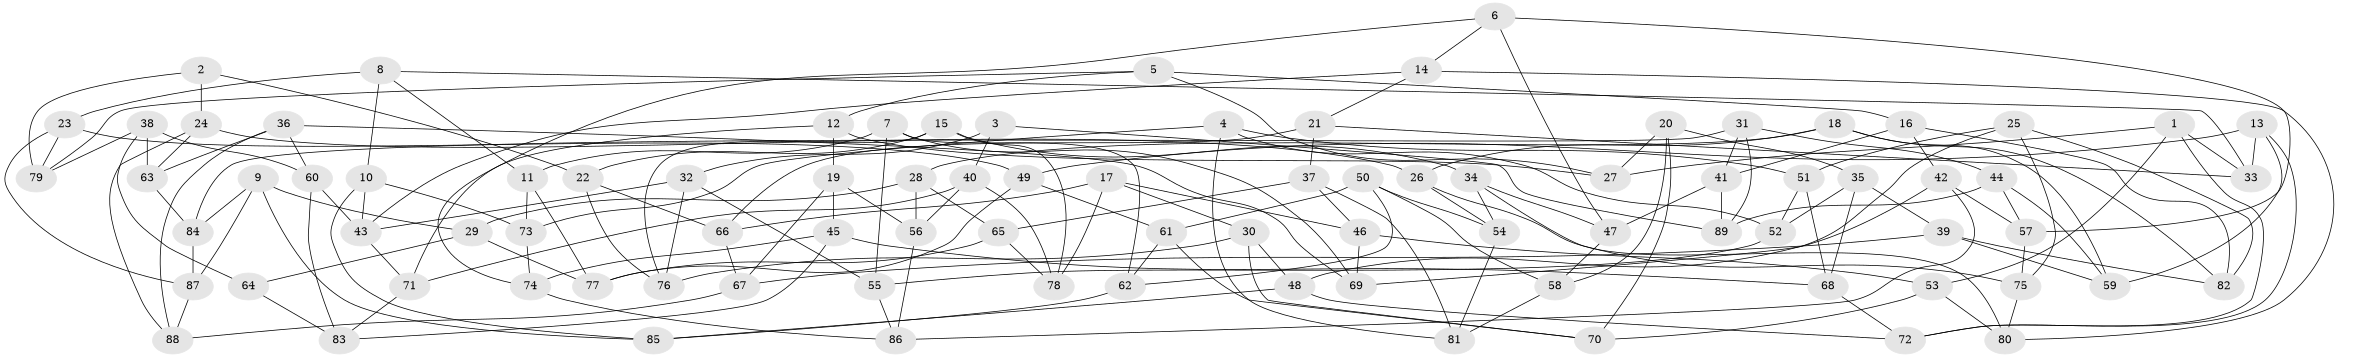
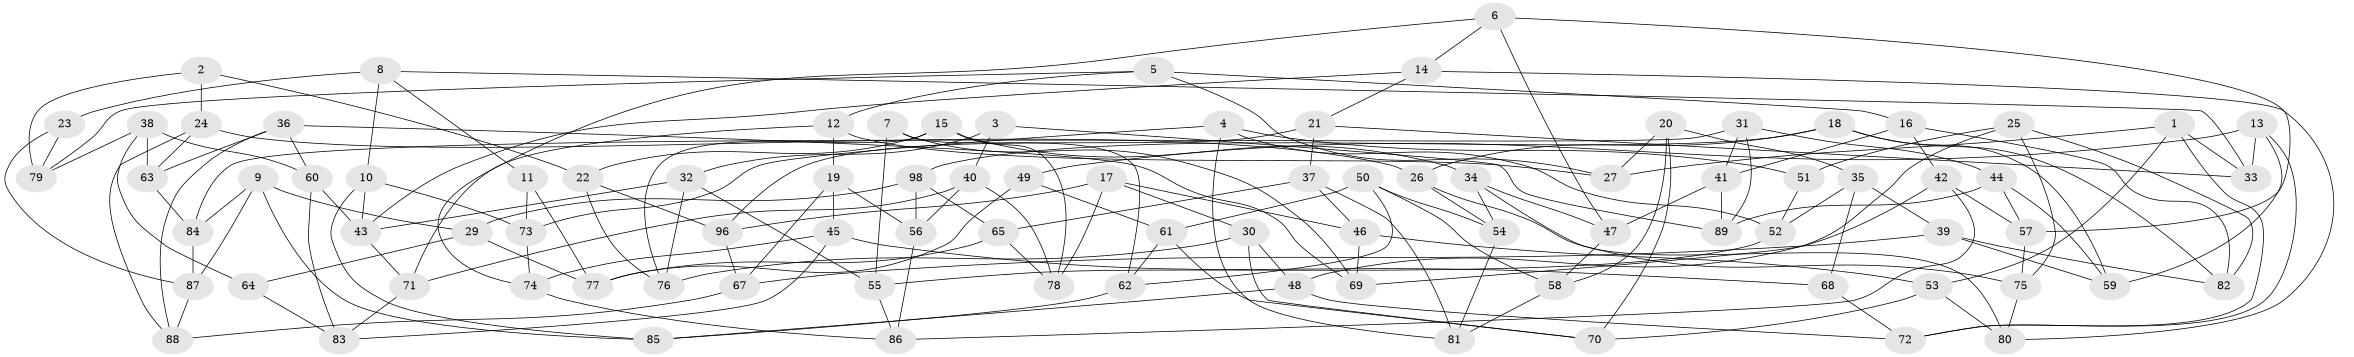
  graph {
    node [color=gray90 style=filled]
    1
    27
    33
    53
    72
    80
    70
    2
    22
    24
    79
    3
    32
    40
    89
    76
-   66
+   66 [label=96]
    26
    63
    88
    55
    43
    71
    78
    56
    4
    51
    52
    73
    81
    68
    74
    5
    12
    16
    19
    41
    42
    82
    6
    14
    47
    57
    21
    58
    75
    86
    7
    11
    62
    69
    77
    85
    8
    10
    23
    87
    49
    9
    29
    84
    64
    45
    67
    83
    13
    59
    61
    37
    15
    34
    54
    48
    17
    30
    46
    18
-   28
+   28 [label=98]
    65
    20
    35
    39
    25
    31
    44
    36
    60
    38
    50
    1 -- 27
    1 -- 33
    1 -- 53
    1 -- 72
    53 -- 80
    53 -- 70
    2 -- 22
    2 -- 24
    2 -- 79
    22 -- 76
    22 -- 66
    24 -- 26
    24 -- 63
    24 -- 88
    3 -- 32
    3 -- 40
    3 -- 89
    32 -- 76
    32 -- 55
    32 -- 43
    40 -- 71
    40 -- 78
    40 -- 56
    66 -- 67
    26 -- 75
    26 -- 54
    63 -- 84
    55 -- 86
    43 -- 71
    71 -- 83
    56 -- 86
    4 -- 51
    4 -- 52
    4 -- 73
    4 -- 81
    51 -- 52
-   51 -- 68
    52 -- 55
    73 -- 74
    68 -- 72
    74 -- 86
    5 -- 27
    5 -- 79
    5 -- 12
    5 -- 16
    12 -- 27
    12 -- 71
    12 -- 19
    16 -- 41
    16 -- 42
    16 -- 82
    19 -- 56
    19 -- 45
    19 -- 67
    41 -- 89
    41 -- 47
    42 -- 57
    42 -- 86
    42 -- 48
    6 -- 74
    6 -- 14
    6 -- 47
    6 -- 57
    14 -- 80
    14 -- 43
    14 -- 21
    47 -- 58
    57 -- 75
    21 -- 33
    21 -- 66
    21 -- 37
    58 -- 81
    75 -- 80
    7 -- 55
-   7 -- 11
    7 -- 62
    7 -- 69
    11 -- 73
    11 -- 77
    62 -- 85
    8 -- 33
    8 -- 11
    8 -- 10
    8 -- 23
    10 -- 43
    10 -- 73
    10 -- 85
    23 -- 79
    23 -- 87
-   23 -- 49
    87 -- 88
    49 -- 77
    49 -- 61
    9 -- 85
    9 -- 87
    9 -- 29
    9 -- 84
    29 -- 77
    29 -- 64
    84 -- 87
    64 -- 83
    45 -- 68
    45 -- 74
    45 -- 83
    67 -- 88
    13 -- 33
    13 -- 72
    13 -- 49
    13 -- 59
    61 -- 70
    61 -- 62
    37 -- 81
    37 -- 46
    37 -- 65
    15 -- 22
    15 -- 76
    15 -- 78
    15 -- 34
    34 -- 80
    34 -- 47
    34 -- 54
    54 -- 81
    48 -- 72
    48 -- 85
    17 -- 66
    17 -- 78
    17 -- 30
    17 -- 46
    30 -- 70
    30 -- 76
    30 -- 48
    46 -- 53
    46 -- 69
    18 -- 26
    18 -- 82
    18 -- 59
    18 -- 28
    28 -- 56
    28 -- 29
    28 -- 65
    65 -- 78
    65 -- 77
    20 -- 27
    20 -- 70
    20 -- 58
    20 -- 35
    35 -- 52
    35 -- 68
    35 -- 39
    39 -- 82
    39 -- 67
    39 -- 59
    25 -- 51
    25 -- 82
    25 -- 75
    25 -- 69
    31 -- 89
    31 -- 41
    31 -- 84
    31 -- 44
    44 -- 89
    44 -- 57
    44 -- 59
    36 -- 63
    36 -- 88
    36 -- 69
    36 -- 60
    60 -- 43
    60 -- 83
    38 -- 79
    38 -- 63
    38 -- 64
    38 -- 60
    50 -- 58
    50 -- 62
    50 -- 61
    50 -- 54
  }
